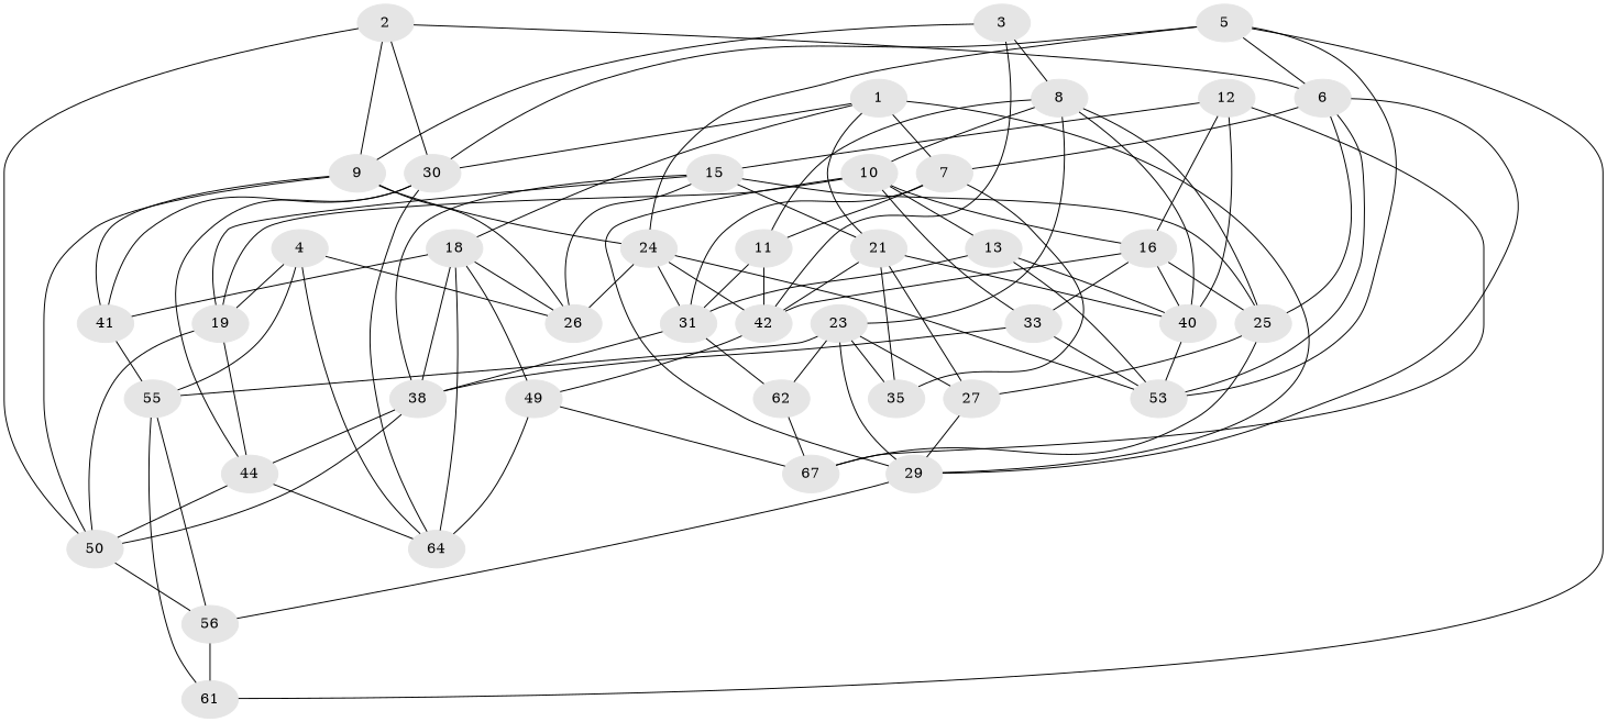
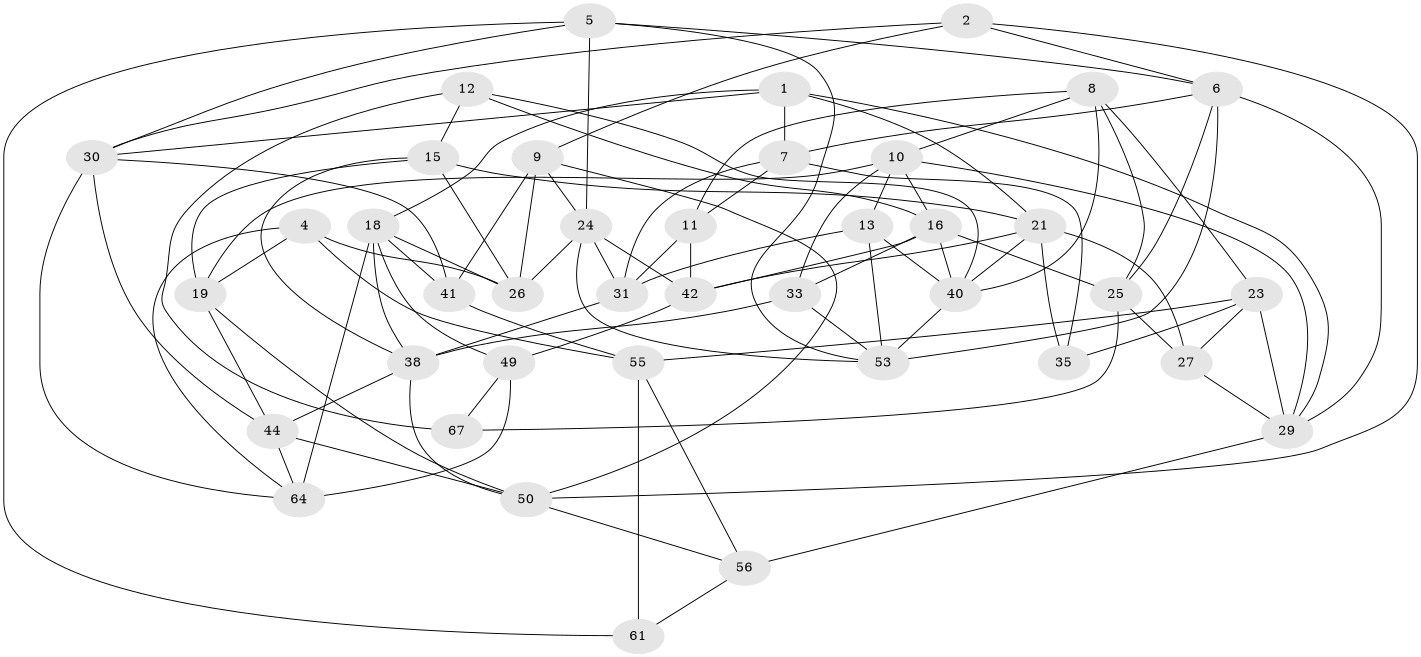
  graph {
    fontname="DejaVu Serif"
    node [color=gray90 fontname="DejaVu Serif" style=filled]
    edge [fontname="DejaVu Serif"]
    1 [super="+14"]
    7 [super="+22"]
    18 [super="+39"]
    21 [super="+48"]
    29 [super="+32"]
    30 [super="+57"]
    11
    31 [super="+36"]
    35
    26 [super="+65"]
    64 [super="+70"]
    41
    38 [super="+66"]
    49 [super="+52"]
    42 [super="+69"]
    40 [super="+43"]
    27
    56
    44 [super="+51"]
    6 [super="+47"]
    53 [super="+72"]
    25 [super="+34"]
    2
    9 [super="+17"]
    50 [super="+60"]
    24 [super="+58"]
    8 [super="+37"]
    10 [super="+20"]
    23 [super="+54"]
-   3
    19 [super="+71"]
    4
    55 [super="+59"]
    61
    5 [super="+63"]
    67
-   62 [super="+68"]
    13 [super="+46"]
    16 [super="+28"]
    33
    15 [super="+45"]
    12
    1 -- 7 [weight=2]
    1 -- 18
    1 -- 21
    1 -- 29
    1 -- 30
    7 -- 11
    7 -- 31
    7 -- 35
    18 -- 26
    18 -- 64
    18 -- 41
    18 -- 38
    18 -- 49
    21 -- 35
    21 -- 42
    21 -- 40
    21 -- 27
    29 -- 56
    30 -- 64
    30 -- 41
    30 -- 44
    11 -- 31
    11 -- 42
    31 -- 38
-   31 -- 62
    41 -- 55
    38 -- 44
    38 -- 50
    49 -- 64 [weight=2]
    49 -- 67
    42 -- 49
    40 -- 53
    27 -- 29
    56 -- 61
    44 -- 64
    44 -- 50
    6 -- 7
    6 -- 29
    6 -- 53
    6 -- 25
    25 -- 27
    25 -- 67
    2 -- 30
    2 -- 6
    2 -- 9
    2 -- 50
    9 -- 26
    9 -- 41
    9 -- 50
    9 -- 24
    50 -- 56
    24 -- 31
    24 -- 26
    24 -- 42
    24 -- 53
    8 -- 11
    8 -- 40
    8 -- 25
    8 -- 10
    8 -- 23
    10 -- 29
    10 -- 19
    10 -- 13
    10 -- 16
    10 -- 33
    23 -- 29
    23 -- 35
    23 -- 27
    23 -- 55
-   23 -- 62
-   3 -- 42
-   3 -- 9
-   3 -- 8
    19 -- 44
    19 -- 50
    4 -- 26
    4 -- 64
    4 -- 19
    4 -- 55
    55 -- 56
    55 -- 61
    5 -- 30
    5 -- 6
    5 -- 53
    5 -- 24 [weight=2]
    5 -- 61
-   62 -- 67
    13 -- 31
    13 -- 40
    13 -- 53
    16 -- 42
    16 -- 40
    16 -- 25
    16 -- 33
    33 -- 38
    33 -- 53
    15 -- 21
    15 -- 26
    15 -- 38
-   15 -- 25
    15 -- 19
    12 -- 40
    12 -- 67
    12 -- 16
    12 -- 15
  }
